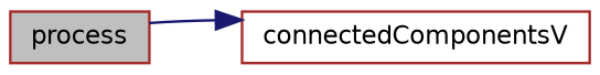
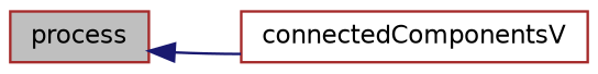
  digraph {
    rankdir=LR
    node [color=brown fontname=Helvetica fontsize=10 shape=record style=filled]
    n1 [fillcolor=grey75 fontcolor=black height=0.2 label=process width=0.4]
    n2 [fillcolor=white height=0.2 label=connectedComponentsV width=0.4]
-   n2 -> n1 [color=midnightblue dir=back fontname=Helvetica fontsize=10 labelfontname=Helvetica labelfontsize=10 style=solid]
+   n1 -> n2 [color=midnightblue dir=back fontname=Helvetica fontsize=10 labelfontname=Helvetica labelfontsize=10 style=solid]
  }
